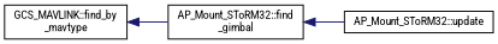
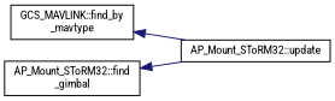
  digraph {
    fontname="Roboto Condensed"
    rankdir=LR
    node [color=black fillcolor=white fontname="Roboto Condensed" fontsize=10 shape=record style=filled]
    edge [color=midnightblue dir=back fontname="Roboto Condensed" fontsize=10 labelfontname=Helvetica labelfontsize=10 style=solid]
    n1 [height=0.2 label="GCS_MAVLINK::find_by\l_mavtype" width=0.4]
    n2 [height=0.2 label="AP_Mount_SToRM32::find\l_gimbal" width=0.4]
    n3 [height=0.2 label="AP_Mount_SToRM32::update" width=0.4]
-   n1 -> n2
+   n1 -> n3
    n2 -> n3
  }
